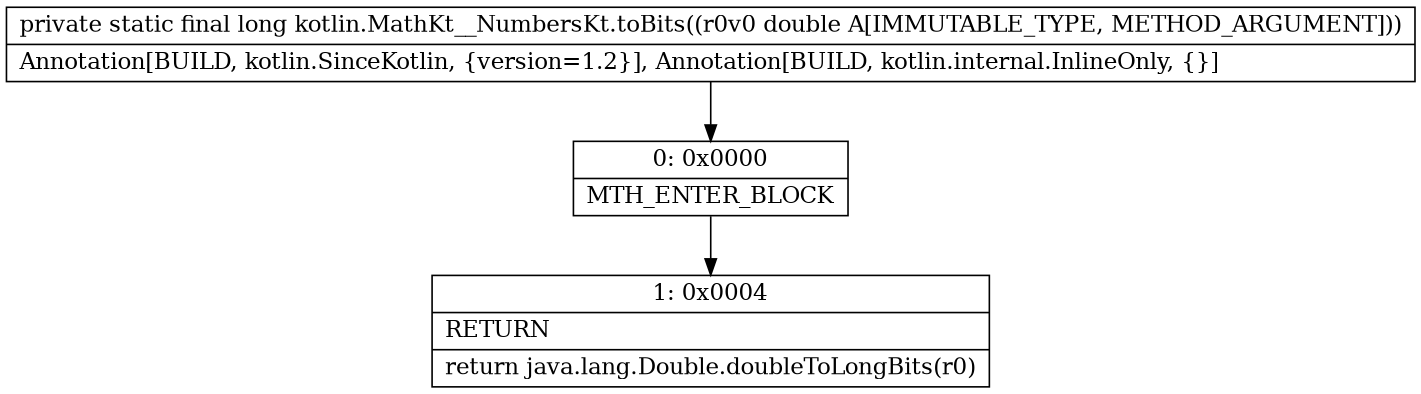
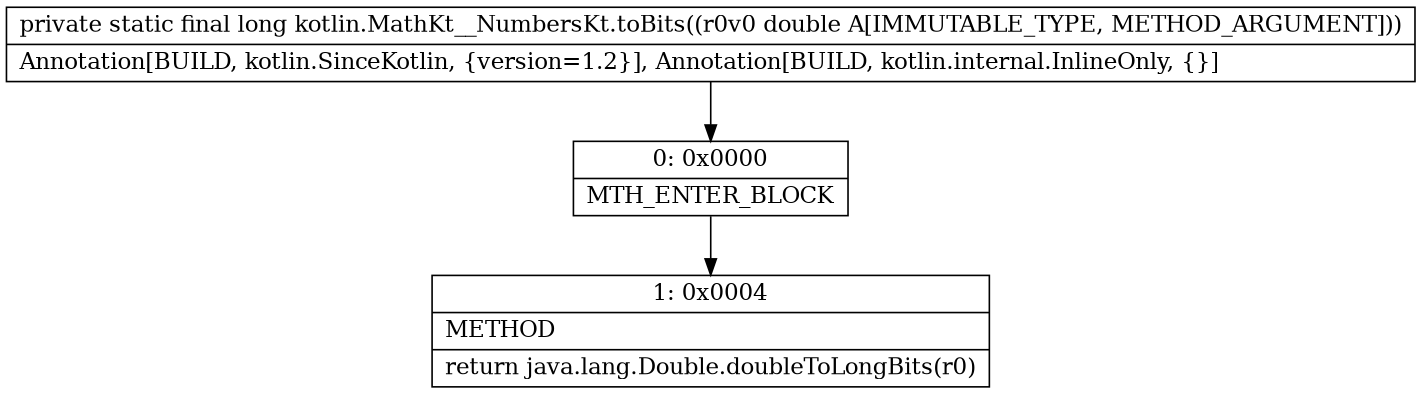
  digraph {
    node [shape=record]
    n1 [label="{0\:\ 0x0000|MTH_ENTER_BLOCK\l}"]
-   n2 [label="{1\:\ 0x0004|RETURN\l|return java.lang.Double.doubleToLongBits(r0)\l}"]
+   n2 [label="{1\:\ 0x0004|METHOD\l|return java.lang.Double.doubleToLongBits(r0)\l}"]
    n3 [label="{private static final long kotlin.MathKt__NumbersKt.toBits((r0v0 double A[IMMUTABLE_TYPE, METHOD_ARGUMENT]))  | Annotation[BUILD, kotlin.SinceKotlin, \{version=1.2\}], Annotation[BUILD, kotlin.internal.InlineOnly, \{\}]\l}"]
    n1 -> n2
    n3 -> n1
  }
